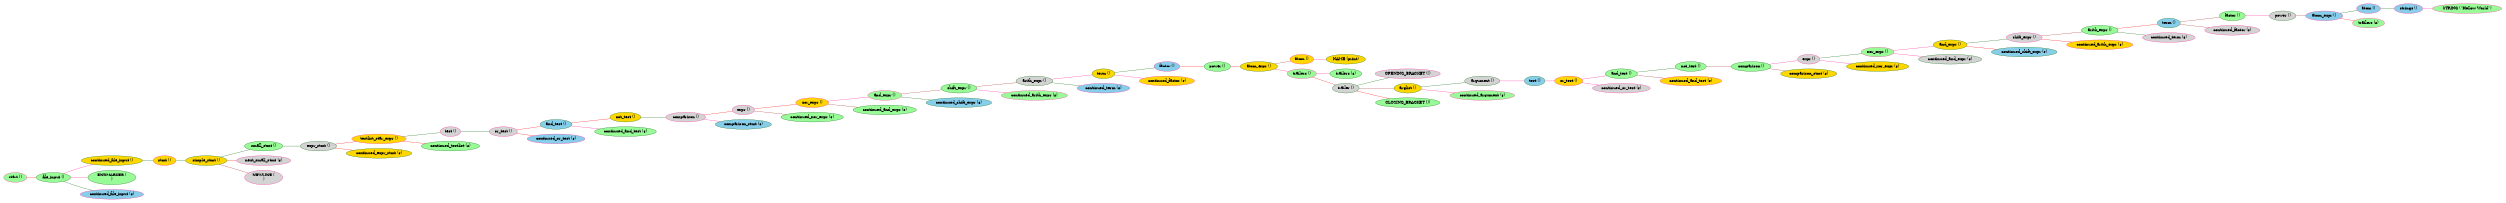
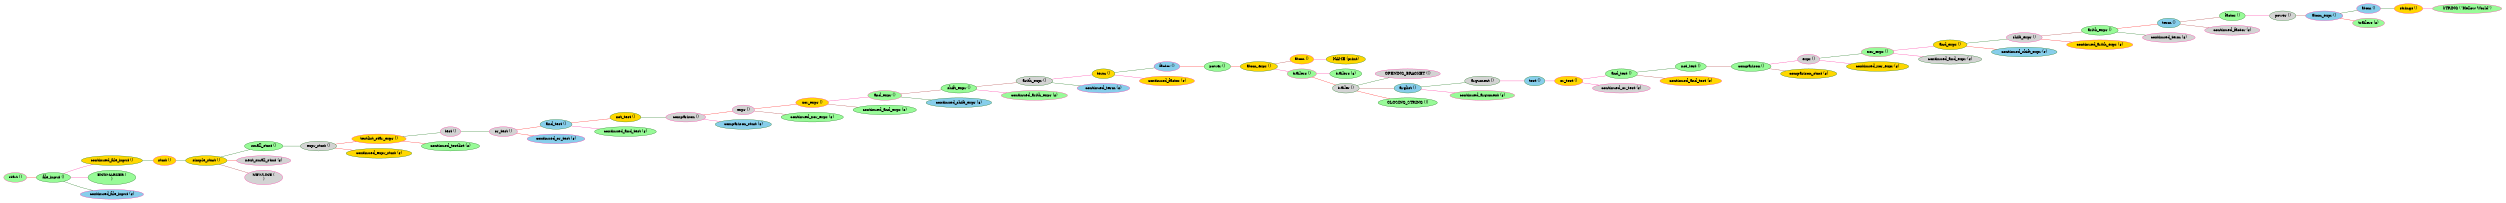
  graph {
    rankdir=LR
    node [color=darkgreen fillcolor=palegreen style=filled]
    edge [color=deeppink]
    n1 [color=deeppink label="start ()"]
    n2 [label="file_input ()"]
    n3 [fillcolor=gold label="continued_file_input ()"]
    n4 [label="ENDMARKER (\n)"]
    n5 [color=deeppink fillcolor=skyblue label="continued_file_input (ε)"]
    n6 [color=deeppink fillcolor=gold label="stmt ()"]
    n7 [fillcolor=gold label="simple_stmt ()"]
    n8 [label="small_stmt ()"]
    n9 [color=deeppink fillcolor=lightgrey label="next_small_stmt (ε)"]
    n10 [color=deeppink fillcolor=lightgrey label="NEWLINE (\n)"]
    n11 [fillcolor=lightgrey label="expr_stmt ()"]
    n12 [color=deeppink fillcolor=gold label="testlist_star_expr ()"]
    n13 [fillcolor=gold label="continued_expr_stmt (ε)"]
    n14 [color=deeppink fillcolor=lightgrey label="test ()"]
    n15 [label="continued_testlist (ε)"]
    n16 [color=deeppink fillcolor=lightgrey label="or_test ()"]
    n17 [fillcolor=skyblue label="and_test ()"]
    n18 [color=deeppink fillcolor=skyblue label="continued_or_test (ε)"]
    n19 [fillcolor=gold label="not_test ()"]
    n20 [label="continued_and_test (ε)"]
    n21 [color=deeppink fillcolor=lightgrey label="comparison ()"]
    n22 [color=deeppink fillcolor=lightgrey label="expr ()"]
    n23 [fillcolor=skyblue label="comparison_stmt (ε)"]
    n24 [color=deeppink fillcolor=gold label="xor_expr ()"]
    n25 [label="continued_xor_expr (ε)"]
    n26 [color=deeppink label="and_expr ()"]
    n27 [label="continued_and_expr (ε)"]
    n28 [label="shift_expr ()"]
    n29 [fillcolor=skyblue label="continued_shift_expr (ε)"]
    n30 [fillcolor=lightgrey label="arith_expr ()"]
    n31 [color=deeppink label="continued_arith_expr (ε)"]
    n32 [fillcolor=gold label="term ()"]
    n33 [color=deeppink fillcolor=skyblue label="continued_term (ε)"]
    n34 [color=deeppink fillcolor=skyblue label="factor ()"]
    n35 [color=deeppink fillcolor=gold label="continued_factor (ε)"]
    n36 [label="power ()"]
    n37 [fillcolor=gold label="atom_expr ()"]
    n38 [color=deeppink fillcolor=gold label="atom ()"]
    n39 [color=deeppink label="trailers ()"]
    n40 [fillcolor=gold label="NAME (print)"]
    n41 [label="trailers (ε)"]
    n42 [fillcolor=lightgrey label="trailer ()"]
    n43 [color=deeppink fillcolor=lightgrey label="OPENING_BRACKET (()"]
-   n44 [fillcolor=gold label="arglist ()"]
-   n45 [label="CLOSING_BRACKET ())"]
+   n44 [fillcolor=skyblue label="arglist ()"]
+   n45 [label="CLOSING_STRING ())"]
    n46 [fillcolor=lightgrey label="argument ()"]
    n47 [color=deeppink label="continued_argument (ε)"]
    n48 [fillcolor=skyblue label="test ()"]
    n49 [color=deeppink fillcolor=gold label="or_test ()"]
    n50 [label="and_test ()"]
    n51 [color=deeppink fillcolor=lightgrey label="continued_or_test (ε)"]
    n52 [label="not_test ()"]
    n53 [color=deeppink fillcolor=gold label="continued_and_test (ε)"]
    n54 [label="comparison ()"]
    n55 [color=deeppink fillcolor=lightgrey label="expr ()"]
    n56 [fillcolor=gold label="comparison_stmt (ε)"]
    n57 [color=deeppink label="xor_expr ()"]
    n58 [fillcolor=gold label="continued_xor_expr (ε)"]
    n59 [fillcolor=gold label="and_expr ()"]
    n60 [fillcolor=lightgrey label="continued_and_expr (ε)"]
    n61 [color=deeppink fillcolor=lightgrey label="shift_expr ()"]
    n62 [fillcolor=skyblue label="continued_shift_expr (ε)"]
    n63 [label="arith_expr ()"]
    n64 [color=deeppink fillcolor=gold label="continued_arith_expr (ε)"]
    n65 [fillcolor=skyblue label="term ()"]
    n66 [color=deeppink fillcolor=lightgrey label="continued_term (ε)"]
    n67 [label="factor ()"]
    n68 [color=deeppink fillcolor=lightgrey label="continued_factor (ε)"]
    n69 [fillcolor=lightgrey label="power ()"]
    n70 [color=deeppink fillcolor=skyblue label="atom_expr ()"]
    n71 [color=deeppink fillcolor=skyblue label="atom ()"]
    n72 [color=deeppink label="trailers (ε)"]
-   n73 [color=deeppink fillcolor=skyblue label="strings ()"]
+   n73 [color=deeppink fillcolor=gold label="strings ()"]
    n74 [color=deeppink label="STRING (&quot;Hellow World&quot;)"]
    n1 -- n2 [color=red]
    n2 -- n3
    n2 -- n4
    n2 -- n5 [color=darkgreen]
    n3 -- n6 [color=darkgreen]
    n6 -- n7 [color=darkgreen]
    n7 -- n8 [color=darkgreen]
    n7 -- n9 [color=red]
    n7 -- n10 [color=brown]
    n8 -- n11 [color=darkgreen]
    n11 -- n12 [color=red]
    n11 -- n13 [color=red]
    n12 -- n14 [color=darkgreen]
    n12 -- n15 [color=red]
    n14 -- n16 [color=darkgreen]
    n16 -- n17 [color=red]
    n16 -- n18 [color=red]
    n17 -- n19 [color=red]
    n17 -- n20
    n19 -- n21 [color=darkgreen]
    n21 -- n22 [color=red]
    n21 -- n23
    n22 -- n24 [color=red]
    n22 -- n25 [color=brown]
    n24 -- n26
    n24 -- n27 [color=brown]
    n26 -- n28 [color=brown]
    n26 -- n29 [color=darkgreen]
    n28 -- n30 [color=brown]
    n28 -- n31
    n30 -- n32
    n30 -- n33 [color=darkgreen]
    n32 -- n34 [color=darkgreen]
    n32 -- n35
    n34 -- n36 [color=red]
    n36 -- n37 [color=red]
    n37 -- n38 [color=brown]
    n37 -- n39
    n38 -- n40
    n39 -- n41
    n39 -- n42 [color=red]
    n42 -- n43 [color=darkgreen]
    n42 -- n44 [color=brown]
    n42 -- n45 [color=red]
    n44 -- n46 [color=darkgreen]
    n44 -- n47
    n46 -- n48
    n48 -- n49
    n49 -- n50
    n49 -- n51
    n50 -- n52 [color=darkgreen]
    n50 -- n53 [color=brown]
    n52 -- n54 [color=brown]
    n54 -- n55
    n54 -- n56 [color=brown]
    n55 -- n57 [color=darkgreen]
    n55 -- n58
    n57 -- n59
    n57 -- n60
    n59 -- n61 [color=darkgreen]
    n59 -- n62 [color=red]
    n61 -- n63 [color=brown]
    n61 -- n64 [color=red]
    n63 -- n65 [color=red]
    n63 -- n66 [color=darkgreen]
    n65 -- n67 [color=brown]
    n65 -- n68 [color=brown]
    n67 -- n69
    n69 -- n70 [color=brown]
    n70 -- n71 [color=darkgreen]
    n70 -- n72 [color=red]
    n71 -- n73 [color=darkgreen]
    n73 -- n74
  }
